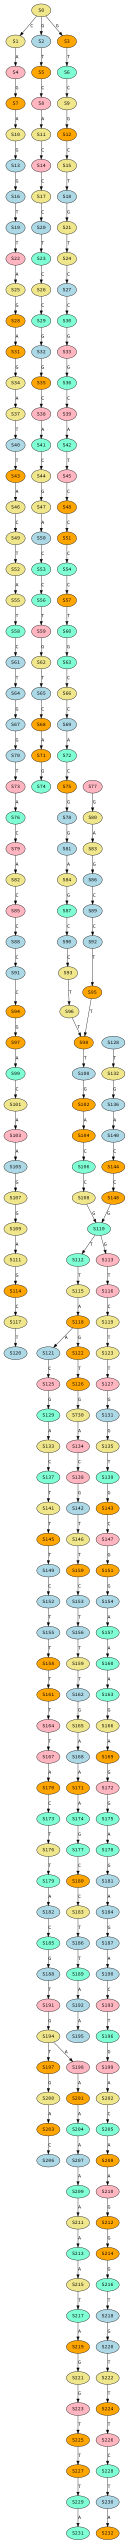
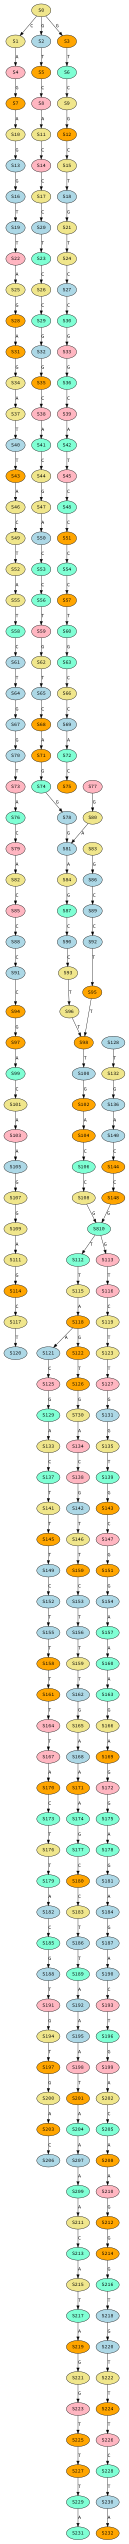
  strict digraph {
    fontname="Source Code Pro"
    node [fillcolor=lightblue fontname="Source Code Pro" style=filled]
    edge [fontname="Source Code Pro"]
    S0 [fillcolor=khaki]
    S1 [fillcolor=khaki]
    S2
    S3 [fillcolor=orange]
    S4 [fillcolor=lightpink]
    S5 [fillcolor=orange]
    S6 [fillcolor=aquamarine]
    S7 [fillcolor=orange]
    S8 [fillcolor=lightpink]
    S9 [fillcolor=khaki]
    S10 [fillcolor=khaki]
    S11 [fillcolor=khaki]
    S12 [fillcolor=orange]
    S13
    S14 [fillcolor=lightpink]
    S15 [fillcolor=khaki]
    S16
    S17 [fillcolor=khaki]
    S18
    S19
    S20
    S21 [fillcolor=khaki]
    S22 [fillcolor=lightpink]
    S23 [fillcolor=aquamarine]
    S24 [fillcolor=khaki]
    S25 [fillcolor=khaki]
    S26 [fillcolor=khaki]
    S27
    S28 [fillcolor=orange]
    S29 [fillcolor=aquamarine]
    S30 [fillcolor=aquamarine]
    S31 [fillcolor=orange]
    S32
    S33 [fillcolor=lightpink]
    S34 [fillcolor=khaki]
    S35 [fillcolor=orange]
    S36 [fillcolor=aquamarine]
    S37 [fillcolor=khaki]
    S38 [fillcolor=lightpink]
    S39 [fillcolor=lightpink]
    S40
    S41 [fillcolor=aquamarine]
    S42 [fillcolor=aquamarine]
    S43 [fillcolor=orange]
    S44 [fillcolor=khaki]
    S45 [fillcolor=lightpink]
    S46 [fillcolor=khaki]
    S47 [fillcolor=khaki]
-   S48 [fillcolor=orange]
+   S48 [fillcolor=aquamarine]
    S49 [fillcolor=khaki]
    S50
    S51 [fillcolor=orange]
    S52 [fillcolor=khaki]
    S53 [fillcolor=aquamarine]
    S54 [fillcolor=aquamarine]
    S55 [fillcolor=khaki]
    S56 [fillcolor=aquamarine]
    S57 [fillcolor=orange]
    S58 [fillcolor=aquamarine]
    S59 [fillcolor=lightpink]
    S60 [fillcolor=aquamarine]
    S61
    S62 [fillcolor=khaki]
    S63 [fillcolor=aquamarine]
    S64
    S65
    S66 [fillcolor=khaki]
    S67
    S68 [fillcolor=orange]
    S69
    S70
    S71 [fillcolor=orange]
    S72 [fillcolor=aquamarine]
    S73 [fillcolor=lightpink]
    S74 [fillcolor=aquamarine]
    S75 [fillcolor=orange]
    S76 [fillcolor=aquamarine]
    S78
    S79 [fillcolor=lightpink]
    S77 [fillcolor=lightpink]
    S80 [fillcolor=khaki]
    S81
    S82 [fillcolor=khaki]
    S83 [fillcolor=khaki]
    S84 [fillcolor=khaki]
    S85 [fillcolor=lightpink]
    S86
    S87 [fillcolor=aquamarine]
    S88
    S89
    S90
    S91
    S92
    S93 [fillcolor=khaki]
    S94 [fillcolor=orange]
    S95 [fillcolor=orange]
    S96 [fillcolor=khaki]
    S97 [fillcolor=orange]
    S98 [fillcolor=orange]
    S99 [fillcolor=aquamarine]
    S100
    S101 [fillcolor=khaki]
    S102 [fillcolor=orange]
    S103 [fillcolor=lightpink]
    S104 [fillcolor=orange]
    S105
    S106 [fillcolor=aquamarine]
    S107 [fillcolor=khaki]
    S108 [fillcolor=khaki]
    S109 [fillcolor=khaki]
-   S110 [fillcolor=aquamarine]
+   S110 [fillcolor=aquamarine label=S810]
    S111 [fillcolor=khaki]
    S112 [fillcolor=aquamarine]
    S113 [fillcolor=lightpink]
    S114 [fillcolor=orange]
    S115 [fillcolor=khaki]
    S116 [fillcolor=lightpink]
    S117 [fillcolor=khaki]
    S118 [fillcolor=orange]
    S119 [fillcolor=khaki]
    S120
    S121
    S122 [fillcolor=orange]
    S123 [fillcolor=khaki]
    S125 [fillcolor=lightpink]
    S126 [fillcolor=orange]
    S127 [fillcolor=lightpink]
    S129 [fillcolor=aquamarine]
    n129 [fillcolor=khaki label=S730]
    S131
    S132 [fillcolor=khaki]
    S128
    S133 [fillcolor=khaki]
    S134 [fillcolor=lightpink]
    S135 [fillcolor=khaki]
    S136
    S137 [fillcolor=aquamarine]
    S138 [fillcolor=lightpink]
    S139 [fillcolor=aquamarine]
    S140
    S141 [fillcolor=khaki]
    S142
    S143 [fillcolor=orange]
    S144 [fillcolor=orange]
    S145 [fillcolor=orange]
    S146 [fillcolor=khaki]
    S147 [fillcolor=lightpink]
    S148 [fillcolor=orange]
    S149
    S150 [fillcolor=orange]
    S151 [fillcolor=orange]
    S152
    S153
    S154
    S155
    S156
    S157 [fillcolor=aquamarine]
    S158 [fillcolor=orange]
    S159 [fillcolor=khaki]
    S160 [fillcolor=aquamarine]
    S161 [fillcolor=orange]
    S162
    S163 [fillcolor=aquamarine]
    S164 [fillcolor=lightpink]
    S165 [fillcolor=khaki]
    S166 [fillcolor=khaki]
    S167 [fillcolor=lightpink]
    S168
    S169 [fillcolor=orange]
    S170 [fillcolor=orange]
    S171 [fillcolor=orange]
    S172 [fillcolor=lightpink]
    S173 [fillcolor=aquamarine]
    S174 [fillcolor=aquamarine]
    S175 [fillcolor=aquamarine]
    S176 [fillcolor=khaki]
    S177 [fillcolor=aquamarine]
    S178 [fillcolor=aquamarine]
    S179 [fillcolor=aquamarine]
    S180 [fillcolor=orange]
    S181
    S182
    S183 [fillcolor=khaki]
    S184
    S185 [fillcolor=aquamarine]
    S186
    S187
    S188
    S189 [fillcolor=aquamarine]
    S190
    S191 [fillcolor=lightpink]
    S192
    S193 [fillcolor=lightpink]
    S194 [fillcolor=khaki]
    S195
    S196 [fillcolor=aquamarine]
    S197 [fillcolor=orange]
    S198 [fillcolor=lightpink]
    S199 [fillcolor=lightpink]
    S200 [fillcolor=khaki]
    S201 [fillcolor=orange]
    S202 [fillcolor=khaki]
    S203 [fillcolor=orange]
    S204 [fillcolor=aquamarine]
    S205 [fillcolor=aquamarine]
    S206
    S207
    S208 [fillcolor=orange]
    S209 [fillcolor=aquamarine]
    S210 [fillcolor=lightpink]
    S211 [fillcolor=khaki]
    S212 [fillcolor=orange]
    S213 [fillcolor=aquamarine]
    S214 [fillcolor=orange]
    S215 [fillcolor=khaki]
    S216 [fillcolor=aquamarine]
    S217 [fillcolor=aquamarine]
    S218
    S219 [fillcolor=orange]
    S220
    S221 [fillcolor=khaki]
    S222 [fillcolor=khaki]
    S223 [fillcolor=lightpink]
    S224 [fillcolor=orange]
    S225 [fillcolor=orange]
    S226 [fillcolor=lightpink]
    S227 [fillcolor=orange]
    S228 [fillcolor=aquamarine]
    S229 [fillcolor=aquamarine]
    S230
    S231 [fillcolor=aquamarine]
    S232 [fillcolor=orange]
    S0 -> S1 [label=C]
    S0 -> S2 [label=G]
    S0 -> S3 [label=G]
    S1 -> S4 [label=A]
    S2 -> S5 [label=T]
    S3 -> S6 [label=T]
    S4 -> S7 [label=G]
    S5 -> S8 [label=C]
    S6 -> S9 [label=C]
    S7 -> S10 [label=A]
    S8 -> S11 [label=A]
    S9 -> S12 [label=G]
    S10 -> S13 [label=G]
    S11 -> S14 [label=C]
    S12 -> S15 [label=C]
    S13 -> S16 [label=G]
    S14 -> S17 [label=C]
    S15 -> S18 [label=T]
    S16 -> S19 [label=T]
    S17 -> S20 [label=C]
    S18 -> S21 [label=G]
    S19 -> S22 [label=T]
    S20 -> S23 [label=T]
    S21 -> S24 [label=T]
    S22 -> S25 [label=A]
    S23 -> S26 [label=C]
    S24 -> S27 [label=C]
    S25 -> S28 [label=G]
    S26 -> S29 [label=C]
    S27 -> S30 [label=C]
    S28 -> S31 [label=A]
    S29 -> S32 [label=G]
    S30 -> S33 [label=G]
    S31 -> S34 [label=G]
    S32 -> S35 [label=G]
    S33 -> S36 [label=G]
    S34 -> S37 [label=A]
    S35 -> S38 [label=C]
    S36 -> S39 [label=C]
    S37 -> S40 [label=T]
    S38 -> S41 [label=A]
    S39 -> S42 [label=A]
    S40 -> S43 [label=T]
    S41 -> S44 [label=C]
    S42 -> S45 [label=T]
    S43 -> S46 [label=A]
    S44 -> S47 [label=G]
    S45 -> S48 [label=C]
    S46 -> S49 [label=C]
    S47 -> S50 [label=A]
    S48 -> S51 [label=C]
    S49 -> S52 [label=T]
    S50 -> S53 [label=C]
    S51 -> S54 [label=C]
    S52 -> S55 [label=A]
    S53 -> S56 [label=C]
    S54 -> S57 [label=C]
    S55 -> S58 [label=T]
    S56 -> S59 [label=T]
    S57 -> S60 [label=T]
    S58 -> S61 [label=C]
    S59 -> S62 [label=G]
    S60 -> S63 [label=G]
    S61 -> S64 [label=T]
    S62 -> S65 [label=T]
    S63 -> S66 [label=C]
    S64 -> S67 [label=G]
    S65 -> S68 [label=C]
    S66 -> S69 [label=C]
    S67 -> S70 [label=G]
    S68 -> S71 [label=A]
    S69 -> S72 [label=A]
    S70 -> S73 [label=T]
    S71 -> S74 [label=G]
    S72 -> S75 [label=C]
    S73 -> S76 [label=A]
-   S75 -> S78 [label=G]
+   S74 -> S78 [label=G]
    S76 -> S79 [label=C]
    S78 -> S81 [label=G]
    S79 -> S82 [label=A]
    S77 -> S80 [label=G]
-   S80 -> S83 [label=A]
+   S80 -> S81 [label=A]
    S81 -> S84 [label=A]
    S82 -> S85 [label=C]
    S83 -> S86 [label=G]
    S84 -> S87 [label=G]
    S85 -> S88 [label=C]
    S86 -> S89 [label=C]
    S87 -> S90 [label=C]
    S88 -> S91 [label=C]
    S89 -> S92 [label=C]
    S90 -> S93 [label=C]
    S91 -> S94 [label=C]
    S92 -> S95 [label=T]
    S93 -> S96 [label=T]
    S94 -> S97 [label=G]
    S95 -> S98 [label=T]
    S96 -> S98 [label=T]
    S97 -> S99 [label=A]
    S98 -> S100 [label=T]
    S99 -> S101 [label=C]
    S100 -> S102 [label=G]
    S101 -> S103 [label=A]
    S102 -> S104 [label=A]
    S103 -> S105 [label=A]
    S104 -> S106 [label=C]
    S105 -> S107 [label=G]
    S106 -> S108 [label=C]
    S107 -> S109 [label=G]
    S108 -> S110 [label=G]
    S109 -> S111 [label=A]
    S110 -> S112 [label=T]
    S110 -> S113 [label=G]
    S111 -> S114 [label=G]
    S112 -> S115 [label=T]
    S113 -> S116 [label=T]
    S114 -> S117 [label=C]
    S115 -> S118 [label=A]
    S116 -> S119 [label=C]
    S117 -> S120 [label=T]
    S118 -> S121 [label=A]
    S118 -> S122 [label=G]
    S119 -> S123 [label=T]
    S121 -> S125 [label=C]
    S122 -> S126 [label=T]
    S123 -> S127 [label=T]
    S125 -> S129 [label=G]
    S126 -> n129 [label=G]
    S127 -> S131 [label=G]
    S129 -> S133 [label=A]
    n129 -> S134 [label=A]
    S131 -> S135 [label=G]
    S132 -> S136 [label=G]
    S128 -> S132 [label=T]
    S133 -> S137 [label=C]
    S134 -> S138 [label=C]
    S135 -> S139 [label=T]
    S136 -> S140 [label=A]
    S137 -> S141 [label=T]
    S138 -> S142 [label=G]
    S139 -> S143 [label=G]
    S140 -> S144 [label=C]
    S141 -> S145 [label=T]
    S142 -> S146 [label=T]
    S143 -> S147 [label=C]
    S144 -> S148 [label=C]
    S145 -> S149 [label=T]
    S146 -> S150 [label=T]
    S147 -> S151 [label=G]
    S148 -> S110 [label=G]
    S149 -> S152 [label=C]
    S150 -> S153 [label=C]
    S151 -> S154 [label=G]
    S152 -> S155 [label=T]
    S153 -> S156 [label=T]
    S154 -> S157 [label=A]
    S155 -> S158 [label=T]
    S156 -> S159 [label=T]
    S157 -> S160 [label=A]
    S158 -> S161 [label=T]
    S159 -> S162 [label=T]
    S160 -> S163 [label=A]
    S161 -> S164 [label=T]
    S162 -> S165 [label=G]
    S163 -> S166 [label=G]
    S164 -> S167 [label=T]
    S165 -> S168 [label=A]
    S166 -> S169 [label=A]
    S167 -> S170 [label=A]
    S168 -> S171 [label=A]
    S169 -> S172 [label=G]
    S170 -> S173 [label=C]
    S171 -> S174 [label=A]
    S172 -> S175 [label=G]
    S173 -> S176 [label=T]
    S174 -> S177 [label=G]
    S175 -> S178 [label=A]
    S176 -> S179 [label=T]
    S177 -> S180 [label=C]
    S178 -> S181 [label=G]
    S179 -> S182 [label=A]
    S180 -> S183 [label=C]
    S181 -> S184 [label=A]
    S182 -> S185 [label=C]
    S183 -> S186 [label=T]
    S184 -> S187 [label=G]
    S185 -> S188 [label=G]
    S186 -> S189 [label=T]
    S187 -> S190 [label=A]
    S188 -> S191 [label=T]
    S189 -> S192 [label=A]
    S190 -> S193 [label=C]
    S191 -> S194 [label=G]
    S192 -> S195 [label=A]
    S193 -> S196 [label=T]
    S194 -> S197 [label=T]
-   S194 -> S198 [label=A]
+   S195 -> S198 [label=A]
    S196 -> S199 [label=G]
    S197 -> S200 [label=G]
-   S198 -> S201 [label=A]
+   S198 -> S201 [label=T]
    S199 -> S202 [label=A]
    S200 -> S203 [label=A]
    S201 -> S204 [label=A]
    S202 -> S205 [label=C]
    S203 -> S206 [label=C]
    S204 -> S207 [label=A]
    S205 -> S208 [label=A]
    S207 -> S209 [label=A]
    S208 -> S210 [label=A]
    S209 -> S211 [label=A]
    S210 -> S212 [label=G]
-   S211 -> S213 [label=A]
+   S211 -> S213 [label=C]
    S212 -> S214 [label=G]
    S213 -> S215 [label=A]
    S214 -> S216 [label=G]
    S215 -> S217 [label=T]
    S216 -> S218 [label=T]
    S217 -> S219 [label=A]
    S218 -> S220 [label=G]
    S219 -> S221 [label=G]
    S220 -> S222 [label=T]
    S221 -> S223 [label=G]
    S222 -> S224 [label=T]
    S223 -> S225 [label=T]
    S224 -> S226 [label=T]
    S225 -> S227 [label=T]
    S226 -> S228 [label=C]
    S227 -> S229 [label=T]
    S228 -> S230 [label=T]
    S229 -> S231 [label=A]
    S230 -> S232 [label=A]
  }
